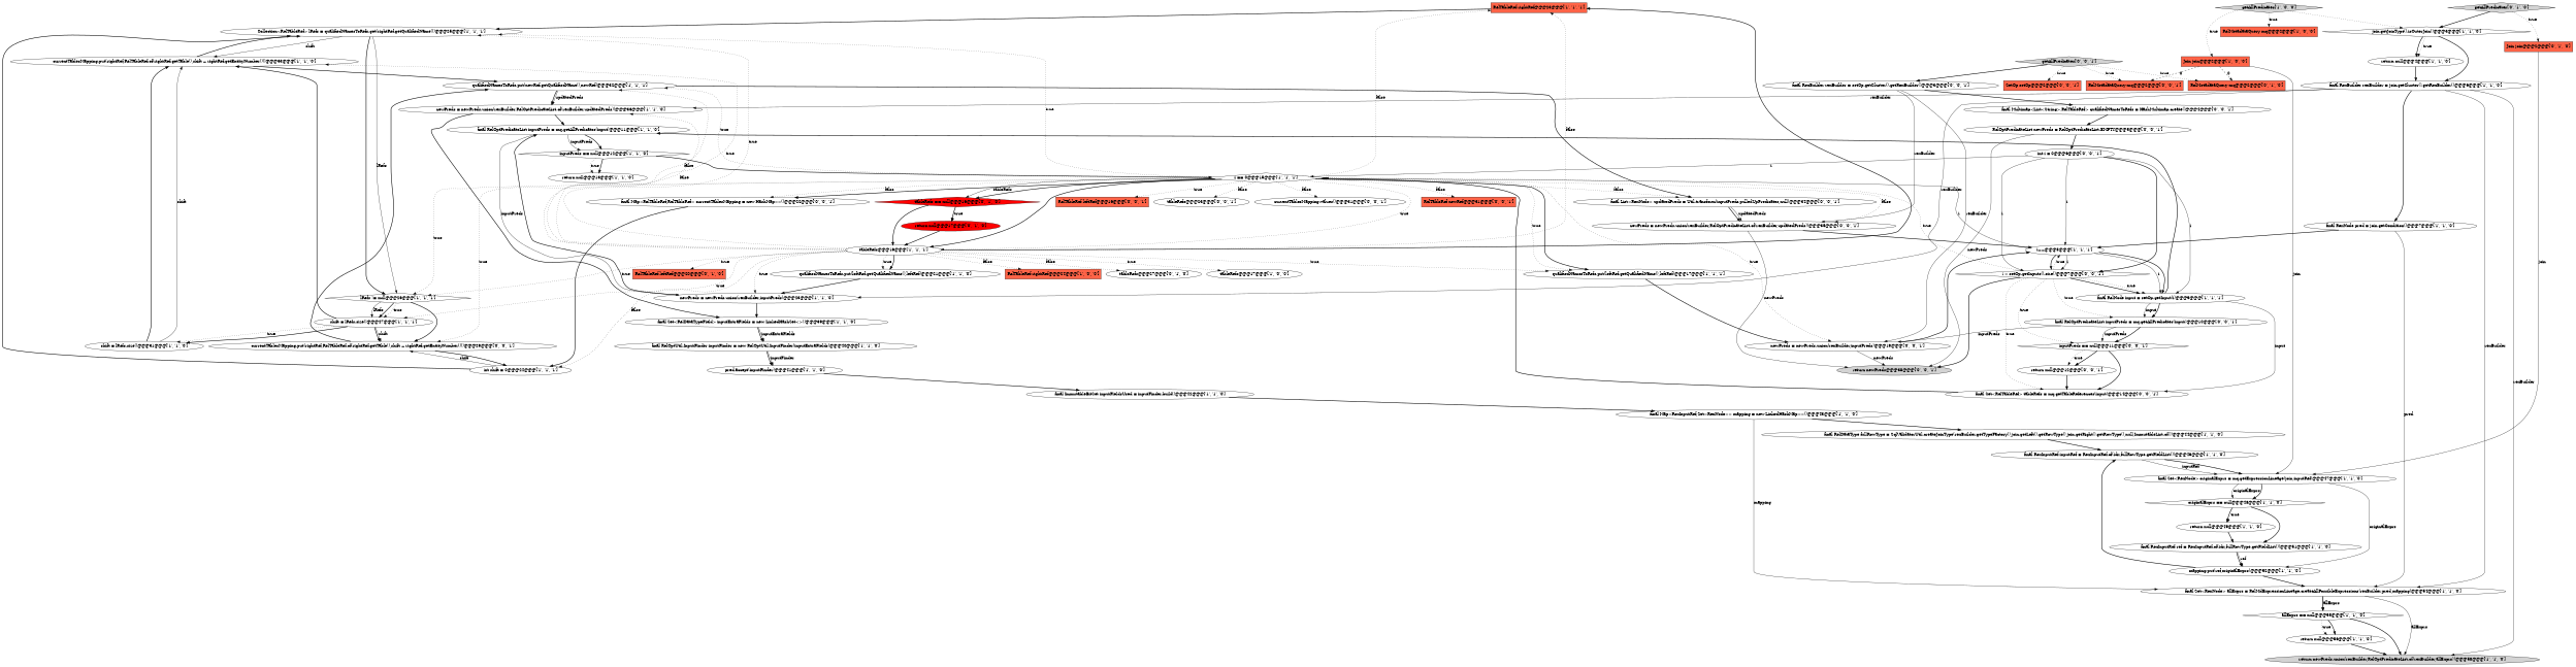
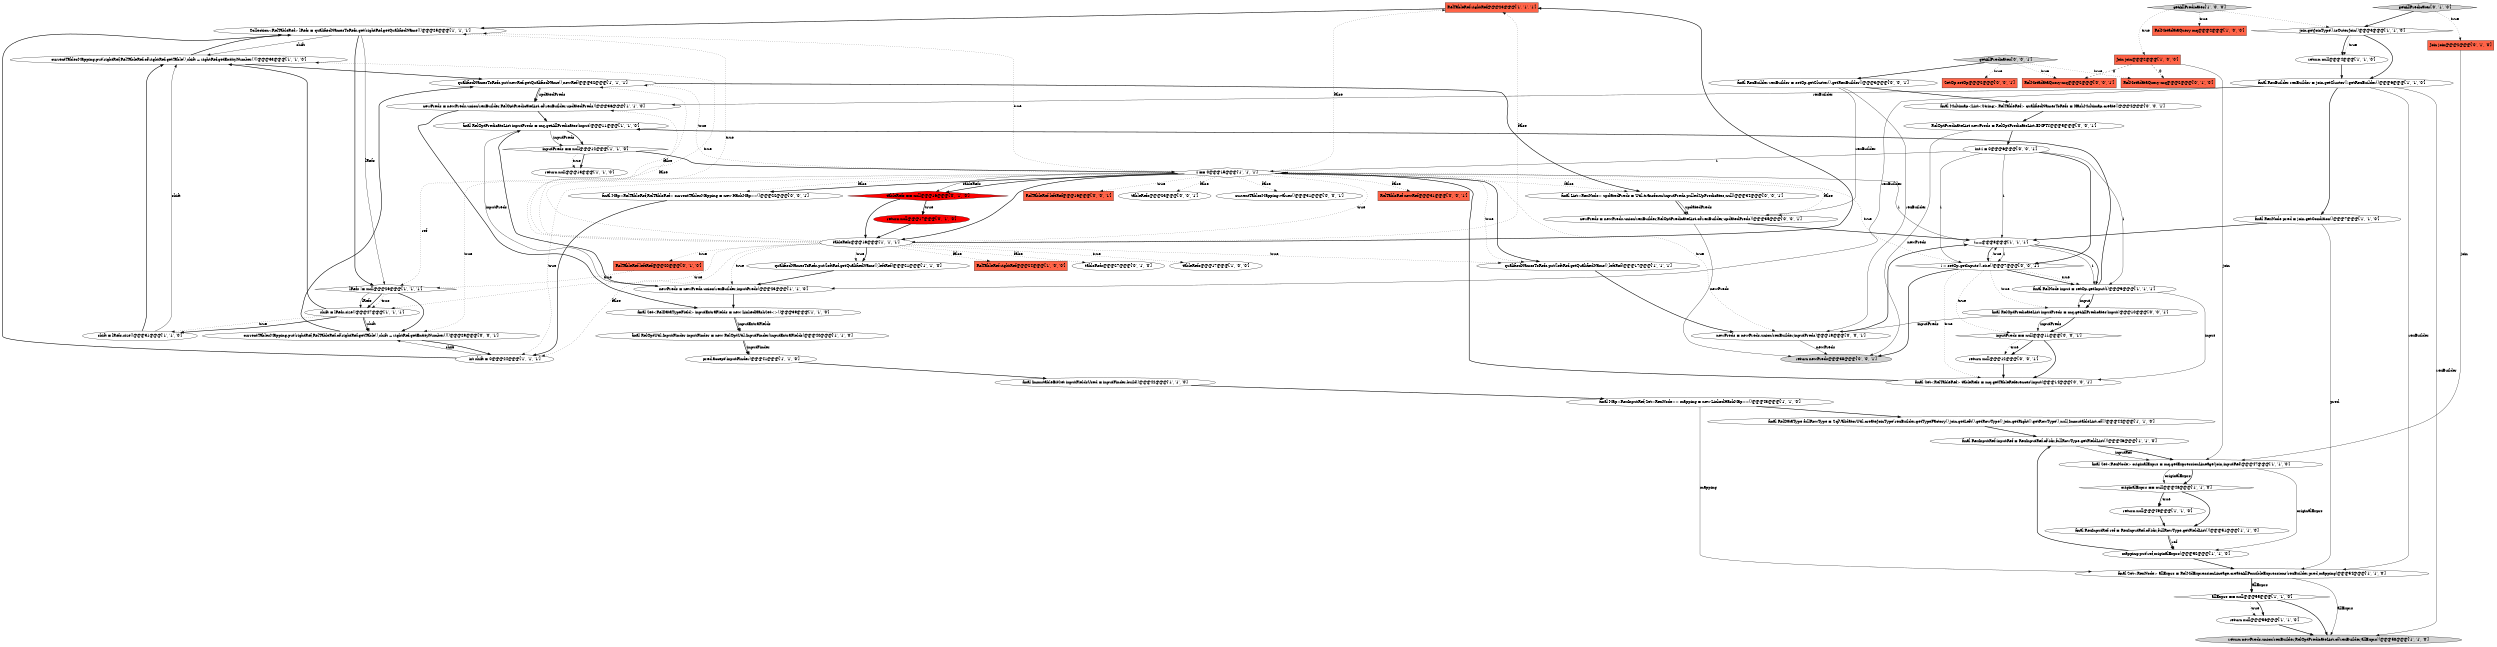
  digraph {
    node [fillcolor=white shape=ellipse style=filled]
    edge [style=bold]
    n1 [fillcolor=tomato label="RelTableRef rightRef@@@23@@@['1', '1', '1']" shape=box]
    n2 [label="Collection<RelTableRef> lRefs = qualifiedNamesToRefs.get(rightRef.getQualifiedName())@@@25@@@['1', '1', '1']"]
    n3 [label="currentTablesMapping.put(rightRef,RelTableRef.of(rightRef.getTable(),shift + rightRef.getEntityNumber()))@@@33@@@['1', '1', '0']"]
    n4 [label="lRefs != null@@@26@@@['1', '1', '1']" shape=diamond]
    n5 [label="inputPreds == null@@@11@@@['0', '0', '1']" shape=diamond]
    n6 [label="final Set<RelTableRef> tableRefs = mq.getTableReferences(input)@@@14@@@['0', '0', '1']"]
    n7 [label="return null@@@12@@@['0', '0', '1']"]
    n8 [label="i == 0@@@15@@@['1', '1', '1']" shape=diamond]
    n9 [label="final RexInputRef ref = RexInputRef.of(idx,fullRowType.getFieldList())@@@51@@@['1', '1', '0']"]
    n10 [label="mapping.put(ref,originalExprs)@@@52@@@['1', '1', '0']"]
    n11 [label="final Set<RexNode> allExprs = RelMdExpressionLineage.createAllPossibleExpressions(rexBuilder,pred,mapping)@@@54@@@['1', '1', '0']"]
    n12 [label="final RexInputRef inputRef = RexInputRef.of(idx,fullRowType.getFieldList())@@@46@@@['1', '1', '0']"]
    n13 [fillcolor=lightgray label="return newPreds.union(rexBuilder,RelOptPredicateList.of(rexBuilder,allExprs))@@@58@@@['1', '1', '0']"]
    n14 [label="qualifiedNamesToRefs.put(newRef.getQualifiedName(),newRef)@@@32@@@['1', '1', '1']"]
    n15 [label="newPreds = newPreds.union(rexBuilder,RelOptPredicateList.of(rexBuilder,updatedPreds))@@@36@@@['1', '1', '0']"]
    n16 [label="final List<RexNode> updatedPreds = Util.transform(inputPreds.pulledUpPredicates,null)@@@34@@@['0', '0', '1']"]
    n17 [fillcolor=tomato label="Join join@@@2@@@['1', '0', '0']" shape=box]
    n18 [fillcolor=tomato label="RelMetadataQuery mq@@@2@@@['0', '0', '1']" shape=box]
    n19 [fillcolor=tomato label="RelMetadataQuery mq@@@2@@@['0', '1', '0']" shape=box]
    n20 [label="final Set<RexNode> originalExprs = mq.getExpressionLineage(join,inputRef)@@@47@@@['1', '1', '0']"]
    n21 [label="originalExprs == null@@@48@@@['1', '1', '0']" shape=diamond]
    n22 [fillcolor=red label="tableRefs == null@@@16@@@['0', '1', '0']" shape=diamond]
    n23 [fillcolor=red label="return null@@@17@@@['0', '1', '0']"]
    n24 [label="tableRefs@@@16@@@['1', '1', '1']"]
    n25 [label="newPreds = newPreds.union(rexBuilder,inputPreds)@@@23@@@['1', '1', '0']"]
    n26 [label="int shift = 0@@@24@@@['1', '1', '1']"]
    n27 [fillcolor=tomato label="RelTableRef rightRef@@@24@@@['1', '0', '0']" shape=box]
    n28 [label="shift = lRefs.size()@@@27@@@['1', '1', '1']"]
    n29 [fillcolor=tomato label="RelTableRef leftRef@@@20@@@['0', '1', '0']" shape=box]
    n30 [label="tableRefs@@@27@@@['0', '1', '0']"]
    n31 [label="tableRefs@@@17@@@['1', '0', '0']"]
    n32 [label="qualifiedNamesToRefs.put(leftRef.getQualifiedName(),leftRef)@@@21@@@['1', '1', '0']"]
    n33 [label="qualifiedNamesToRefs.put(leftRef.getQualifiedName(),leftRef)@@@17@@@['1', '1', '1']"]
    n34 [label="final RelOptPredicateList inputPreds = mq.getAllPredicates(input)@@@11@@@['1', '1', '0']"]
    n35 [label="inputPreds == null@@@12@@@['1', '1', '0']" shape=diamond]
    n36 [label="return null@@@13@@@['1', '1', '0']"]
    n37 [label="final Set<RelDataTypeField> inputExtraFields = new LinkedHashSet<>()@@@39@@@['1', '1', '0']"]
    n38 [label="final RelOptUtil.InputFinder inputFinder = new RelOptUtil.InputFinder(inputExtraFields)@@@40@@@['1', '1', '0']"]
    n39 [label="currentTablesMapping.put(rightRef,RelTableRef.of(rightRef.getTable(),shift + rightRef.getEntityNumber()))@@@29@@@['0', '0', '1']"]
    n40 [label="newPreds = newPreds.union(rexBuilder,inputPreds)@@@19@@@['0', '0', '1']"]
    n41 [label="final Map<RelTableRef,RelTableRef> currentTablesMapping = new HashMap<>()@@@22@@@['0', '0', '1']"]
    n42 [fillcolor=tomato label="RelTableRef leftRef@@@16@@@['0', '0', '1']" shape=box]
    n43 [label="tableRefs@@@23@@@['0', '0', '1']"]
    n44 [label="newPreds = newPreds.union(rexBuilder,RelOptPredicateList.of(rexBuilder,updatedPreds))@@@35@@@['0', '0', '1']"]
    n45 [label="currentTablesMapping.values()@@@31@@@['0', '0', '1']"]
    n46 [fillcolor=tomato label="RelTableRef newRef@@@31@@@['0', '0', '1']" shape=box]
    n47 [label="return null@@@4@@@['1', '1', '0']"]
    n48 [label="final RexBuilder rexBuilder = join.getCluster().getRexBuilder()@@@6@@@['1', '1', '0']"]
    n49 [label="final RexNode pred = join.getCondition()@@@7@@@['1', '1', '0']"]
    n50 [label="final Multimap<List<String>,RelTableRef> qualifiedNamesToRefs = HashMultimap.create()@@@4@@@['0', '0', '1']"]
    n51 [label="RelOptPredicateList newPreds = RelOptPredicateList.EMPTY@@@5@@@['0', '0', '1']"]
    n52 [fillcolor=lightgray label="return newPreds@@@38@@@['0', '0', '1']"]
    n53 [label="int i = 0@@@6@@@['0', '0', '1']"]
    n54 [label="final RelOptPredicateList inputPreds = mq.getAllPredicates(input)@@@10@@@['0', '0', '1']"]
    n55 [label="i++@@@8@@@['1', '1', '1']"]
    n56 [label="allExprs == null@@@55@@@['1', '1', '0']" shape=diamond]
    n57 [label="final ImmutableBitSet inputFieldsUsed = inputFinder.build()@@@42@@@['1', '1', '0']"]
    n58 [label="final Map<RexInputRef,Set<RexNode>> mapping = new LinkedHashMap<>()@@@43@@@['1', '1', '0']"]
    n59 [label="final RelDataType fullRowType = SqlValidatorUtil.createJoinType(rexBuilder.getTypeFactory(),join.getLeft().getRowType(),join.getRight().getRowType(),null,ImmutableList.of())@@@44@@@['1', '1', '0']"]
    n60 [label="pred.accept(inputFinder)@@@41@@@['1', '1', '0']"]
    n61 [label="shift = lRefs.size()@@@31@@@['1', '1', '0']"]
    n62 [fillcolor=tomato label="Join join@@@2@@@['0', '1', '0']" shape=box]
    n63 [label="i < setOp.getInputs().size()@@@7@@@['0', '0', '1']" shape=diamond]
    n64 [label="final RelNode input = setOp.getInput(i)@@@9@@@['1', '1', '1']"]
    n65 [label="join.getJoinType().isOuterJoin()@@@3@@@['1', '1', '0']" shape=diamond]
    n66 [fillcolor=lightgray label="getAllPredicates['0', '0', '1']" shape=diamond]
    n67 [fillcolor=tomato label="SetOp setOp@@@2@@@['0', '0', '1']" shape=box]
    n68 [label="final RexBuilder rexBuilder = setOp.getCluster().getRexBuilder()@@@3@@@['0', '0', '1']"]
    n69 [label="return null@@@56@@@['1', '1', '0']"]
    n70 [label="return null@@@49@@@['1', '1', '0']"]
    n71 [fillcolor=tomato label="RelMetadataQuery mq@@@2@@@['1', '0', '0']" shape=box]
    n72 [fillcolor=lightgray label="getAllPredicates['1', '0', '0']" shape=diamond]
    n73 [fillcolor=lightgray label="getAllPredicates['0', '1', '0']" shape=diamond]
    n1 -> n2
    n2 -> n3 [label=shift style=solid]
    n2 -> n4 [label=lRefs style=solid]
    n2 -> n4
    n3 -> n2
    n3 -> n14
    n4 -> n28
    n4 -> n28 [label=true style=dotted]
    n4 -> n28 [label=lRefs style=solid]
    n4 -> n39
    n5 -> n6
    n5 -> n7
    n5 -> n7 [label=true style=dotted]
    n6 -> n8
    n7 -> n6
    n8 -> n1 [label=false style=dotted]
    n8 -> n2 [label=true style=dotted]
-   n8 -> n4 [label=true style=dotted]
+   n8 -> n4 [label=ref style=dotted]
    n8 -> n14 [label=true style=dotted]
    n8 -> n16 [label=false style=dotted]
    n8 -> n22
    n8 -> n22 [label=tableRefs style=solid]
    n8 -> n24
    n8 -> n24 [label=true style=dotted]
+   n8 -> n26 [label=true style=dotted]
    n8 -> n33 [label=true style=dotted]
    n8 -> n33
    n8 -> n39 [label=true style=dotted]
    n8 -> n40 [label=true style=dotted]
    n8 -> n41
    n8 -> n41 [label=false style=dotted]
    n8 -> n42 [label=true style=dotted]
    n8 -> n43 [label=false style=dotted]
    n8 -> n44 [label=false style=dotted]
    n8 -> n45 [label=false style=dotted]
    n8 -> n46 [label=false style=dotted]
    n9 -> n10
    n9 -> n10 [label=ref style=solid]
    n10 -> n11
    n10 -> n12
    n11 -> n13 [label=allExprs style=solid]
    n11 -> n56
    n11 -> n56 [label=allExprs style=solid]
    n12 -> n20 [label=inputRef style=solid]
    n12 -> n20
    n14 -> n15 [label=updatedPreds style=solid]
    n14 -> n15
    n14 -> n16
    n15 -> n34
    n15 -> n37
    n16 -> n44
    n16 -> n44 [label=updatedPreds style=solid]
    n17 -> n18 [label=0 style=dashed]
    n17 -> n19 [label=0 style=dashed]
    n17 -> n20 [label=join style=solid]
    n20 -> n10 [label=originalExprs style=solid]
    n20 -> n21 [label=originalExprs style=solid]
    n20 -> n21
    n21 -> n9
    n21 -> n70 [label=true style=dotted]
    n21 -> n70
    n22 -> n23
    n22 -> n23 [label=true style=dotted]
    n22 -> n24
    n23 -> n24
    n24 -> n1
    n24 -> n1 [label=false style=dotted]
    n24 -> n2 [label=true style=dotted]
    n24 -> n3 [label=true style=dotted]
-   n24 -> n4 [label=true style=dotted]
+   n29 -> n4 [label=true style=dotted]
    n24 -> n14 [label=false style=dotted]
    n24 -> n15 [label=false style=dotted]
    n24 -> n25 [label=true style=dotted]
    n24 -> n26 [label=false style=dotted]
    n24 -> n27 [label=false style=dotted]
    n24 -> n28 [label=true style=dotted]
    n24 -> n29 [label=true style=dotted]
    n24 -> n30 [label=false style=dotted]
    n24 -> n31 [label=true style=dotted]
    n24 -> n32
    n24 -> n32 [label=true style=dotted]
    n24 -> n33 [label=true style=dotted]
    n25 -> n34
    n25 -> n37
    n26 -> n2
    n26 -> n39 [label=shift style=solid]
    n28 -> n3
    n28 -> n39 [label=shift style=solid]
    n28 -> n39
    n28 -> n61 [label=true style=dotted]
    n28 -> n61
    n32 -> n25
    n33 -> n40
    n34 -> n25 [label=inputPreds style=solid]
    n34 -> n35
    n34 -> n35 [label=inputPreds style=solid]
    n35 -> n8
    n35 -> n36
    n35 -> n36 [label=true style=dotted]
    n37 -> n38 [label=inputExtraFields style=solid]
    n37 -> n38
    n38 -> n60
    n38 -> n60 [label=inputFinder style=solid]
    n39 -> n14
    n39 -> n26
    n40 -> n52 [label=newPreds style=solid]
    n40 -> n55
    n41 -> n26
    n44 -> n52 [label=newPreds style=solid]
    n44 -> n55
    n47 -> n48
    n48 -> n11 [label=rexBuilder style=solid]
    n48 -> n13 [label=rexBuilder style=solid]
    n48 -> n15 [label=rexBuilder style=solid]
    n48 -> n25 [label=rexBuilder style=solid]
    n48 -> n49
    n49 -> n11 [label=pred style=solid]
    n49 -> n55
    n50 -> n51
    n51 -> n52 [label=newPreds style=solid]
    n51 -> n53
    n53 -> n8 [label=i style=solid]
    n53 -> n55 [label=i style=solid]
    n53 -> n63 [label=i style=solid]
    n53 -> n63
    n53 -> n64 [label=i style=solid]
    n54 -> n5
    n54 -> n5 [label=inputPreds style=solid]
    n54 -> n40 [label=inputPreds style=solid]
    n55 -> n8 [label=i style=solid]
    n55 -> n63 [label=i style=solid]
    n55 -> n63
    n55 -> n64 [label=i style=solid]
    n55 -> n64
    n56 -> n13
    n56 -> n69
    n56 -> n69 [label=true style=dotted]
    n57 -> n58
    n58 -> n11 [label=mapping style=solid]
    n58 -> n59
    n59 -> n12
    n60 -> n57
    n61 -> n3
    n61 -> n3 [label=shift style=solid]
    n62 -> n20 [label=join style=solid]
    n63 -> n5 [label=true style=dotted]
    n63 -> n6 [label=true style=dotted]
    n63 -> n8 [label=true style=dotted]
    n63 -> n52
    n63 -> n54 [label=true style=dotted]
    n63 -> n55 [label=true style=dotted]
    n63 -> n64
    n63 -> n64 [label=true style=dotted]
    n64 -> n6 [label=input style=solid]
    n64 -> n34
    n64 -> n54 [label=input style=solid]
    n64 -> n54
    n65 -> n47 [label=true style=dotted]
    n65 -> n47
    n65 -> n48
    n66 -> n18 [label=true style=dotted]
    n66 -> n19 [label=true style=dotted]
    n66 -> n67 [label=true style=dotted]
    n66 -> n68
    n68 -> n40 [label=rexBuilder style=solid]
    n68 -> n44 [label=rexBuilder style=solid]
    n68 -> n50
    n69 -> n13
    n70 -> n9
    n72 -> n17 [label=true style=dotted]
    n72 -> n65 [style=dotted]
    n72 -> n71 [label=true style=dotted]
    n73 -> n62 [label=true style=dotted]
    n73 -> n65
  }
